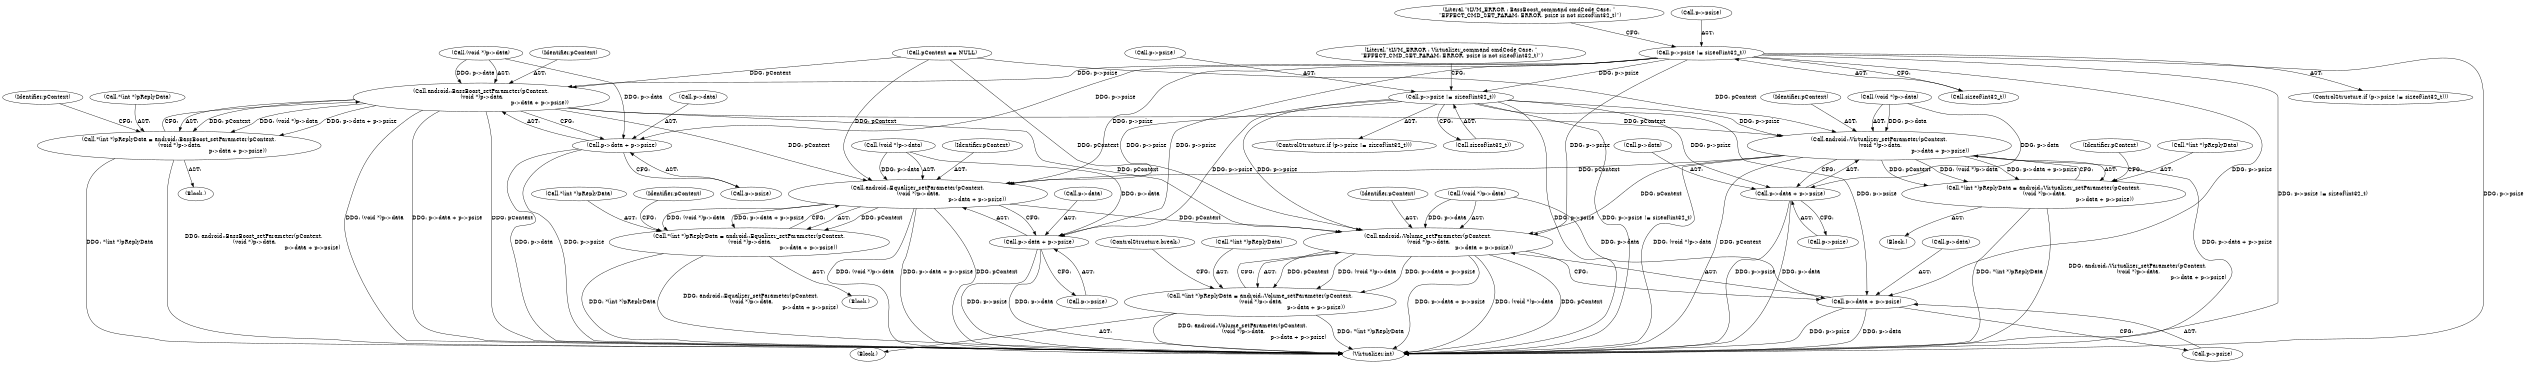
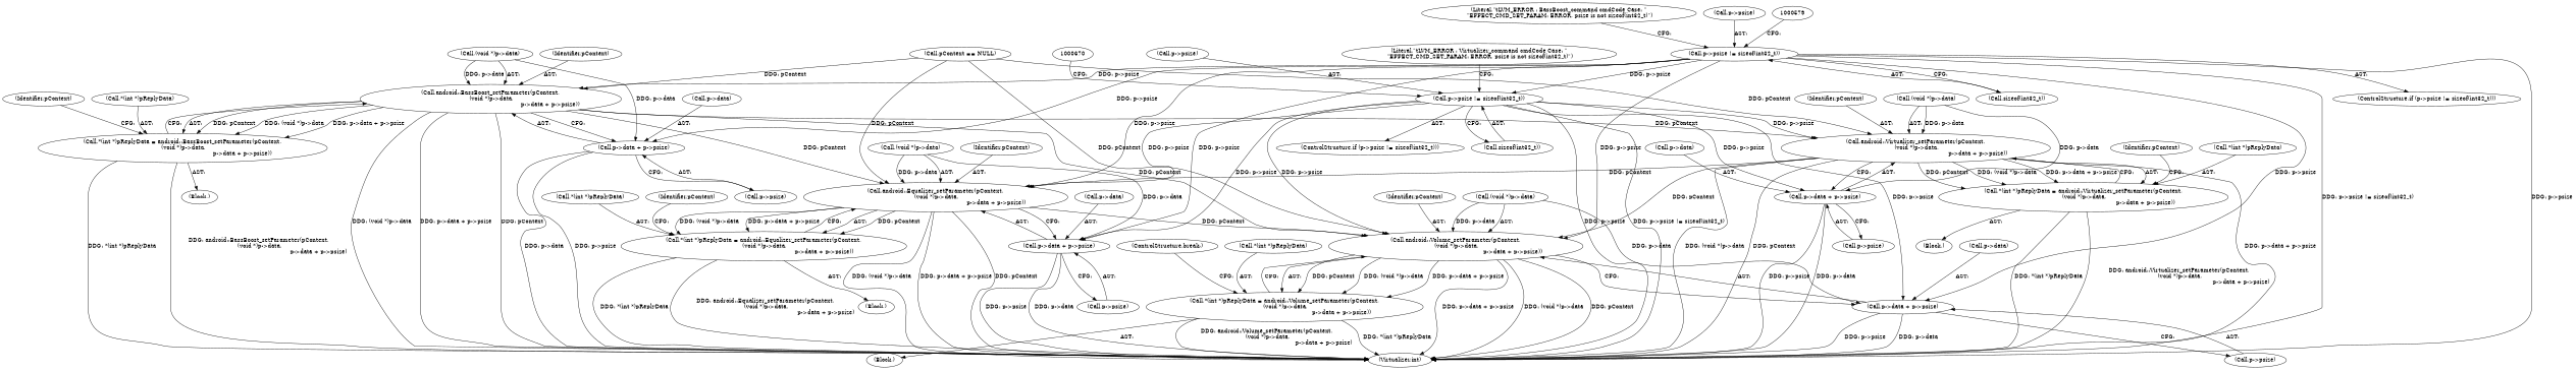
  digraph {
    fontname="DejaVu Serif"
    node [fontname="DejaVu Serif"]
    edge [fontname="DejaVu Serif"]
    n1 [label="(Call,p->psize != sizeof(int32_t))"]
    n2 [label="(Call,android::BassBoost_setParameter(pContext,\n (void *)p->data,\n                                                                    p->data + p->psize))"]
    n3 [label="(Call,android::Equalizer_setParameter(pContext,\n (void *)p->data,\n                                                                     p->data + p->psize))"]
    n4 [label="(Call,android::Volume_setParameter(pContext,\n (void *)p->data,\n                                                                 p->data + p->psize))"]
    n5 [label="(Call,p->data + p->psize)"]
    n6 [label="(Call,p->psize != sizeof(int32_t))"]
    n7 [label="(Call,p->data + p->psize)"]
    n8 [label="(Call,p->data + p->psize)"]
    n9 [label="(ControlStructure,if (p->psize != sizeof(int32_t)))"]
    n10 [label="(Virtualizer,int)"]
    n11 [label="(Call,sizeof(int32_t))"]
    n12 [label="(Call,*(int *)pReplyData = android::BassBoost_setParameter(pContext,\n (void *)p->data,\n                                                                    p->data + p->psize))"]
    n13 [label="(Call,android::Virtualizer_setParameter(pContext,\n (void *)p->data,\n                                                                       p->data + p->psize))"]
    n14 [label="(Call,*(int *)pReplyData = android::Equalizer_setParameter(pContext,\n (void *)p->data,\n                                                                     p->data + p->psize))"]
    n15 [label="(Call,*(int *)pReplyData = android::Volume_setParameter(pContext,\n (void *)p->data,\n                                                                 p->data + p->psize))"]
    n16 [label="(Call,p->psize)"]
    n17 [label="(Call,p->data + p->psize)"]
    n18 [label="(Call,sizeof(int32_t))"]
    n19 [label="(ControlStructure,if (p->psize != sizeof(int32_t)))"]
    n20 [label="(Call,p->psize)"]
    n21 [label="(Call,p->psize)"]
    n22 [label="(Block,)"]
    n23 [label="(Call,*(int *)pReplyData = android::Virtualizer_setParameter(pContext,\n (void *)p->data,\n                                                                       p->data + p->psize))"]
    n24 [label="(Block,)"]
    n25 [label="(Call,p->psize)"]
    n26 [label="(Block,)"]
    n27 [label="(Block,)"]
    n28 [label="(Literal,\"\tLVM_ERROR : BassBoost_command cmdCode Case: \"\n \"EFFECT_CMD_SET_PARAM: ERROR, psize is not sizeof(int32_t)\")"]
    n29 [label="(Call,(void *)p->data)"]
    n30 [label="(Call,*(int *)pReplyData)"]
    n31 [label="(Identifier,pContext)"]
    n32 [label="(Call,(void *)p->data)"]
    n33 [label="(Call,*(int *)pReplyData)"]
    n34 [label="(Call,p->psize)"]
    n35 [label="(Call,p->data)"]
    n36 [label="(Call,p->data)"]
    n37 [label="(Call,p->psize)"]
    n38 [label="(Call,p->data)"]
    n39 [label="(Call,pContext == NULL)"]
    n40 [label="(Call,*(int *)pReplyData)"]
    n41 [label="(Identifier,pContext)"]
    n42 [label="(ControlStructure,break;)"]
    n43 [label="(Call,p->data)"]
    n44 [label="(Identifier,pContext)"]
    n45 [label="(Identifier,pContext)"]
    n46 [label="(Identifier,pContext)"]
    n47 [label="(Call,(void *)p->data)"]
    n48 [label="(Identifier,pContext)"]
    n49 [label="(Call,*(int *)pReplyData)"]
    n50 [label="(Literal,\"\tLVM_ERROR : Virtualizer_command cmdCode Case: \"\n \"EFFECT_CMD_SET_PARAM: ERROR, psize is not sizeof(int32_t)\")"]
    n51 [label="(Call,(void *)p->data)"]
    n52 [label="(Identifier,pContext)"]
+   1000579
+   1000670
    n1 -> n2 [label="DDG: p->psize"]
    n1 -> n3 [label="DDG: p->psize"]
    n1 -> n4 [label="DDG: p->psize"]
    n1 -> n5 [label="DDG: p->psize"]
    n1 -> n6 [label="DDG: p->psize"]
    n1 -> n7 [label="DDG: p->psize"]
    n1 -> n8 [label="DDG: p->psize"]
    n1 -> n9 [label="AST: "]
    n1 -> n10 [label="DDG: p->psize"]
    n1 -> n10 [label="DDG: p->psize != sizeof(int32_t)"]
    n1 -> n11 [label="CFG: "]
    n2 -> n3 [label="DDG: pContext"]
    n2 -> n4 [label="DDG: pContext"]
    n2 -> n5 [label="CFG: "]
    n2 -> n10 [label="DDG: (void *)p->data"]
    n2 -> n10 [label="DDG: p->data + p->psize"]
    n2 -> n10 [label="DDG: pContext"]
    n2 -> n12 [label="AST: "]
    n2 -> n12 [label="DDG: pContext"]
    n2 -> n12 [label="DDG: (void *)p->data"]
    n2 -> n12 [label="DDG: p->data + p->psize"]
    n2 -> n13 [label="DDG: pContext"]
    n3 -> n4 [label="DDG: pContext"]
    n3 -> n7 [label="CFG: "]
    n3 -> n10 [label="DDG: (void *)p->data"]
    n3 -> n10 [label="DDG: p->data + p->psize"]
    n3 -> n10 [label="DDG: pContext"]
    n3 -> n14 [label="AST: "]
    n3 -> n14 [label="DDG: pContext"]
    n3 -> n14 [label="DDG: (void *)p->data"]
    n3 -> n14 [label="DDG: p->data + p->psize"]
    n4 -> n8 [label="CFG: "]
    n4 -> n10 [label="DDG: p->data + p->psize"]
    n4 -> n10 [label="DDG: (void *)p->data"]
    n4 -> n10 [label="DDG: pContext"]
    n4 -> n15 [label="AST: "]
    n4 -> n15 [label="DDG: pContext"]
    n4 -> n15 [label="DDG: (void *)p->data"]
    n4 -> n15 [label="DDG: p->data + p->psize"]
    n5 -> n2 [label="AST: "]
    n5 -> n10 [label="DDG: p->data"]
    n5 -> n10 [label="DDG: p->psize"]
    n5 -> n16 [label="CFG: "]
    n6 -> n3 [label="DDG: p->psize"]
    n6 -> n4 [label="DDG: p->psize"]
    n6 -> n7 [label="DDG: p->psize"]
    n6 -> n8 [label="DDG: p->psize"]
    n6 -> n10 [label="DDG: p->psize"]
    n6 -> n10 [label="DDG: p->psize != sizeof(int32_t)"]
    n6 -> n13 [label="DDG: p->psize"]
    n6 -> n17 [label="DDG: p->psize"]
    n6 -> n18 [label="CFG: "]
    n6 -> n19 [label="AST: "]
    n7 -> n3 [label="AST: "]
    n7 -> n10 [label="DDG: p->data"]
    n7 -> n10 [label="DDG: p->psize"]
    n7 -> n20 [label="CFG: "]
    n8 -> n4 [label="AST: "]
    n8 -> n10 [label="DDG: p->data"]
    n8 -> n10 [label="DDG: p->psize"]
    n8 -> n21 [label="CFG: "]
    n11 -> n1 [label="AST: "]
    n12 -> n2 [label="CFG: "]
    n12 -> n10 [label="DDG: *(int *)pReplyData"]
    n12 -> n10 [label="DDG: android::BassBoost_setParameter(pContext,\n (void *)p->data,\n                                                                    p->data + p->psize)"]
    n12 -> n22 [label="AST: "]
    n13 -> n3 [label="DDG: pContext"]
    n13 -> n4 [label="DDG: pContext"]
    n13 -> n10 [label="DDG: p->data + p->psize"]
    n13 -> n10 [label="DDG: (void *)p->data"]
    n13 -> n10 [label="DDG: pContext"]
    n13 -> n17 [label="CFG: "]
    n13 -> n23 [label="AST: "]
    n13 -> n23 [label="DDG: pContext"]
    n13 -> n23 [label="DDG: (void *)p->data"]
    n13 -> n23 [label="DDG: p->data + p->psize"]
    n14 -> n3 [label="CFG: "]
    n14 -> n10 [label="DDG: android::Equalizer_setParameter(pContext,\n (void *)p->data,\n                                                                     p->data + p->psize)"]
    n14 -> n10 [label="DDG: *(int *)pReplyData"]
    n14 -> n26 [label="AST: "]
    n15 -> n4 [label="CFG: "]
    n15 -> n10 [label="DDG: *(int *)pReplyData"]
    n15 -> n10 [label="DDG: android::Volume_setParameter(pContext,\n (void *)p->data,\n                                                                 p->data + p->psize)"]
    n15 -> n27 [label="AST: "]
    n16 -> n5 [label="AST: "]
    n17 -> n10 [label="DDG: p->data"]
    n17 -> n10 [label="DDG: p->psize"]
    n17 -> n13 [label="AST: "]
    n17 -> n25 [label="CFG: "]
    n18 -> n6 [label="AST: "]
    n20 -> n7 [label="AST: "]
    n21 -> n8 [label="AST: "]
    n23 -> n10 [label="DDG: *(int *)pReplyData"]
    n23 -> n10 [label="DDG: android::Virtualizer_setParameter(pContext,\n (void *)p->data,\n                                                                       p->data + p->psize)"]
    n23 -> n13 [label="CFG: "]
    n23 -> n24 [label="AST: "]
    n25 -> n17 [label="AST: "]
    n28 -> n1 [label="CFG: "]
    n29 -> n13 [label="AST: "]
    n29 -> n13 [label="DDG: p->data"]
    n29 -> n17 [label="DDG: p->data"]
    n30 -> n15 [label="AST: "]
    n31 -> n3 [label="AST: "]
    n32 -> n3 [label="AST: "]
    n32 -> n3 [label="DDG: p->data"]
    n32 -> n7 [label="DDG: p->data"]
    n33 -> n12 [label="AST: "]
    n34 -> n1 [label="AST: "]
    n35 -> n17 [label="AST: "]
    n36 -> n5 [label="AST: "]
    n37 -> n6 [label="AST: "]
    n38 -> n7 [label="AST: "]
    n39 -> n2 [label="DDG: pContext"]
    n39 -> n3 [label="DDG: pContext"]
    n39 -> n4 [label="DDG: pContext"]
    n39 -> n13 [label="DDG: pContext"]
    n40 -> n14 [label="AST: "]
    n41 -> n14 [label="CFG: "]
    n42 -> n15 [label="CFG: "]
    n43 -> n8 [label="AST: "]
    n44 -> n23 [label="CFG: "]
    n45 -> n4 [label="AST: "]
    n46 -> n12 [label="CFG: "]
    n47 -> n2 [label="AST: "]
    n47 -> n2 [label="DDG: p->data"]
    n47 -> n5 [label="DDG: p->data"]
    n48 -> n13 [label="AST: "]
    n49 -> n23 [label="AST: "]
    n50 -> n6 [label="CFG: "]
    n51 -> n4 [label="AST: "]
    n51 -> n4 [label="DDG: p->data"]
    n51 -> n8 [label="DDG: p->data"]
    n52 -> n2 [label="AST: "]
+   1000579 -> n1 [label="CFG: "]
+   1000670 -> n6 [label="CFG: "]
  }
